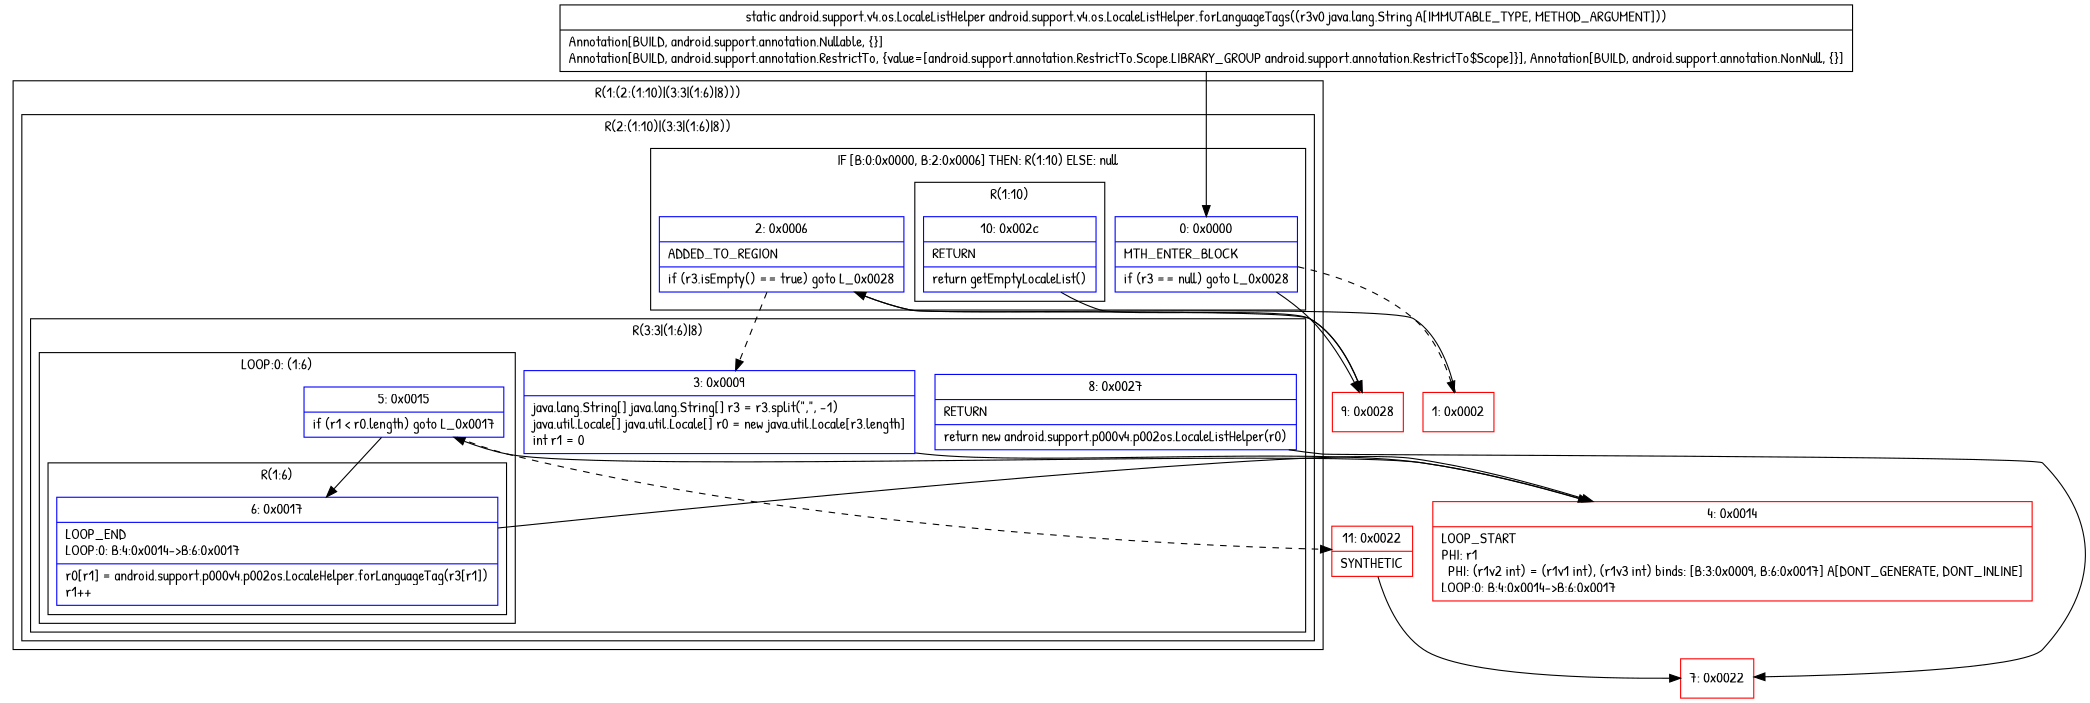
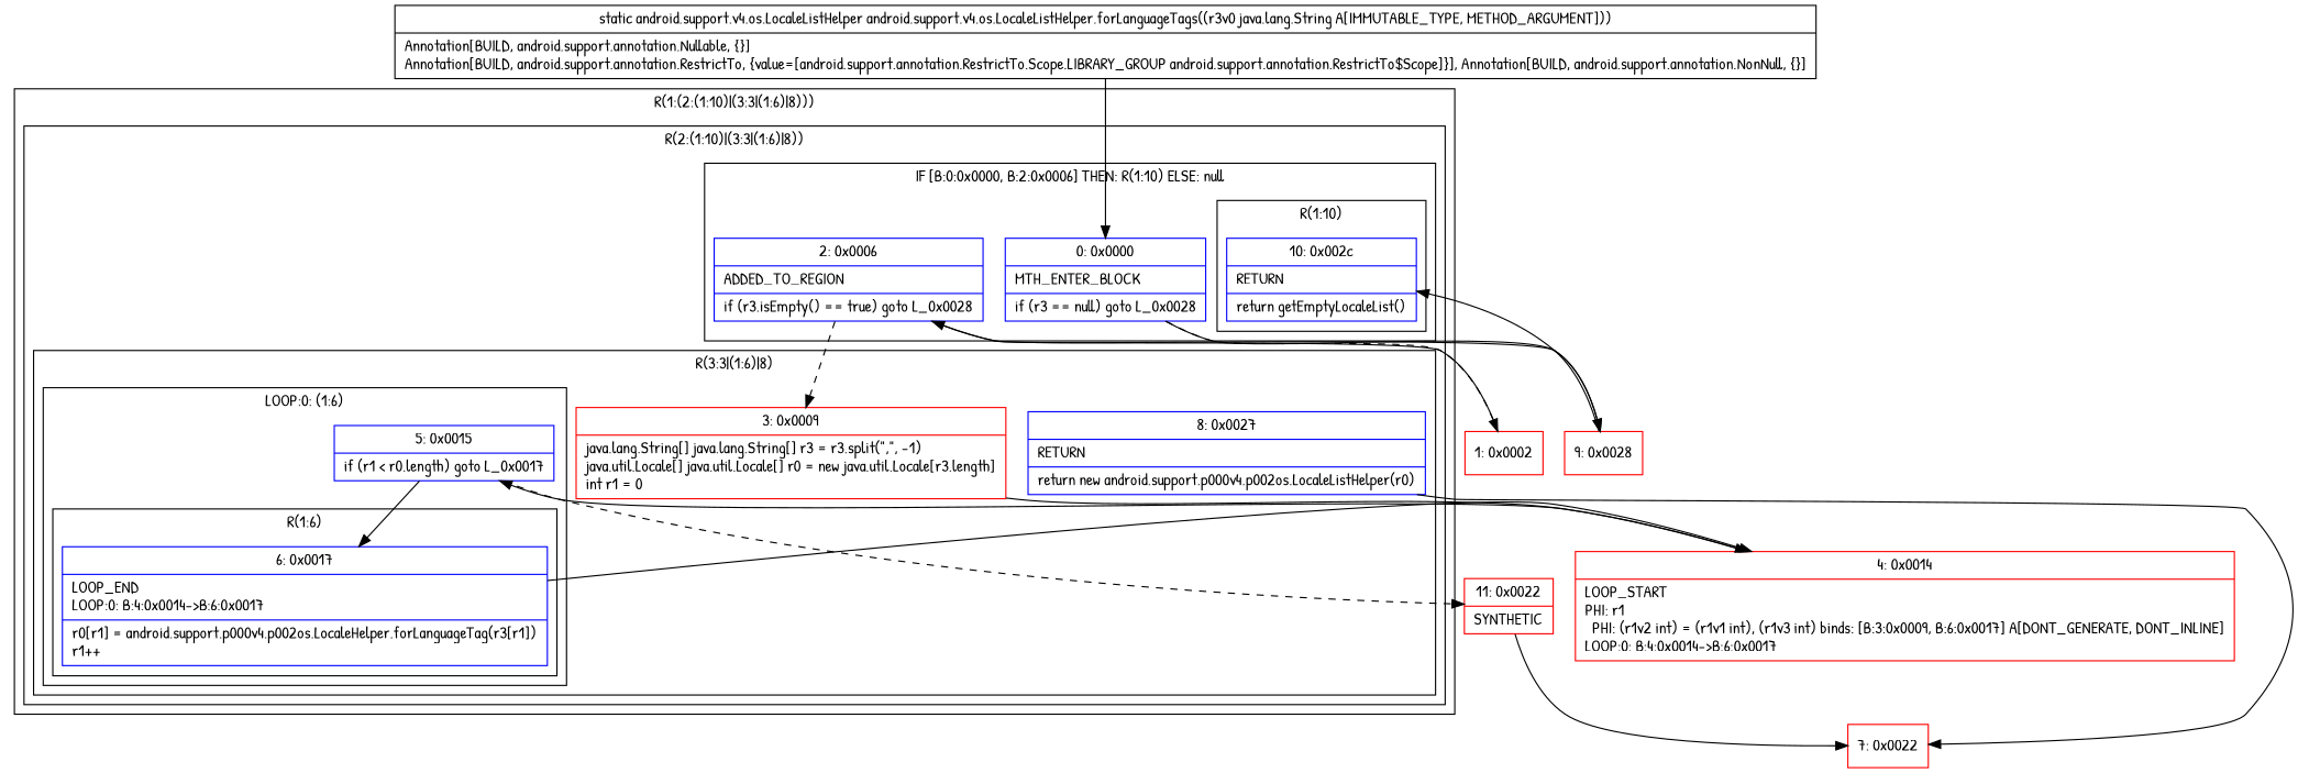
  digraph {
    fontname="Patrick Hand"
    node [color=blue fontname="Patrick Hand" shape=record]
    edge [fontname="Patrick Hand"]
    n1 [label="{10\:\ 0x002c|RETURN\l|return getEmptyLocaleList()\l}"]
    n2 [label="{0\:\ 0x0000|MTH_ENTER_BLOCK\l|if (r3 == null) goto L_0x0028\l}"]
    n3 [label="{2\:\ 0x0006|ADDED_TO_REGION\l|if (r3.isEmpty() == true) goto L_0x0028\l}"]
    n4 [label="{6\:\ 0x0017|LOOP_END\lLOOP:0: B:4:0x0014\-\>B:6:0x0017\l|r0[r1] = android.support.p000v4.p002os.LocaleHelper.forLanguageTag(r3[r1])\lr1++\l}"]
    n5 [label="{5\:\ 0x0015|if (r1 \< r0.length) goto L_0x0017\l}"]
-   n6 [label="{3\:\ 0x0009|java.lang.String[] java.lang.String[] r3 = r3.split(\",\", \-1)\ljava.util.Locale[] java.util.Locale[] r0 = new java.util.Locale[r3.length]\lint r1 = 0\l}"]
+   n6 [color=red label="{3\:\ 0x0009|java.lang.String[] java.lang.String[] r3 = r3.split(\",\", \-1)\ljava.util.Locale[] java.util.Locale[] r0 = new java.util.Locale[r3.length]\lint r1 = 0\l}"]
    n7 [label="{8\:\ 0x0027|RETURN\l|return new android.support.p000v4.p002os.LocaleListHelper(r0)\l}"]
    n8 [color=red label="{1\:\ 0x0002}"]
    n9 [color=red label="{9\:\ 0x0028}"]
    n10 [color=red label="{4\:\ 0x0014|LOOP_START\lPHI: r1 \l  PHI: (r1v2 int) = (r1v1 int), (r1v3 int) binds: [B:3:0x0009, B:6:0x0017] A[DONT_GENERATE, DONT_INLINE]\lLOOP:0: B:4:0x0014\-\>B:6:0x0017\l}"]
    n11 [color=red label="{11\:\ 0x0022|SYNTHETIC\l}"]
    n12 [color=red label="{7\:\ 0x0022}"]
    n13 [label="{static android.support.v4.os.LocaleListHelper android.support.v4.os.LocaleListHelper.forLanguageTags((r3v0 java.lang.String A[IMMUTABLE_TYPE, METHOD_ARGUMENT]))  | Annotation[BUILD, android.support.annotation.Nullable, \{\}]\lAnnotation[BUILD, android.support.annotation.RestrictTo, \{value=[android.support.annotation.RestrictTo.Scope.LIBRARY_GROUP android.support.annotation.RestrictTo$Scope]\}], Annotation[BUILD, android.support.annotation.NonNull, \{\}]\l}" color=""]
    subgraph cluster_1 {
      label="R(1:(2:(1:10)|(3:3|(1:6)|8)))"
      subgraph cluster_2 {
        label="R(2:(1:10)|(3:3|(1:6)|8))"
        subgraph cluster_3 {
          label="IF [B:0:0x0000, B:2:0x0006] THEN: R(1:10) ELSE: null"
          n2
          n3
          subgraph cluster_4 {
            label="R(1:10)"
            n1
          }
        }
        subgraph cluster_5 {
          label="R(3:3|(1:6)|8)"
          n6
          n7
          subgraph cluster_6 {
            label="LOOP:0: (1:6)"
            n5
            subgraph cluster_7 {
              label="R(1:6)"
              n4
            }
          }
        }
      }
    }
    n2 -> n8 [style=dashed]
    n2 -> n9
    n3 -> n6 [style=dashed]
    n3 -> n9
    n4 -> n10
    n5 -> n4
    n5 -> n11 [style=dashed]
    n6 -> n10
    n7 -> n12
    n8 -> n3
-   n1 -> n9
+   n9 -> n1
    n10 -> n5
    n11 -> n12
    n13 -> n2
  }
